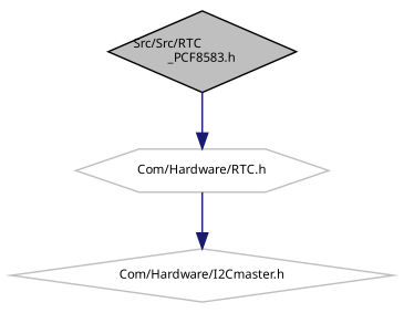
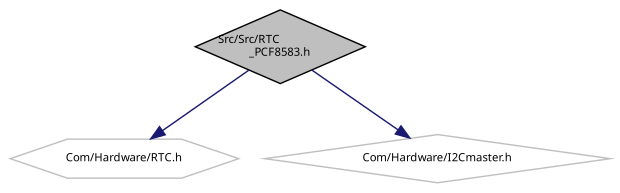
  digraph {
    node [color=grey75 fillcolor=white fontname=Sans fontsize=8 shape=diamond style=filled]
    edge [color=midnightblue fontname=Sans fontsize=8 labelfontname=Sans labelfontsize=8 style=solid]
    n1 [color=black fillcolor=grey75 fontcolor=black height=0.2 label="Src/Src/RTC\l_PCF8583.h" width=0.4]
    n2 [height=0.2 label="Com/Hardware/RTC.h" shape=hexagon width=0.4]
    n3 [height=0.2 label="Com/Hardware/I2Cmaster.h" width=0.4]
    n1 -> n2
-   n2 -> n3
+   n1 -> n3
  }
